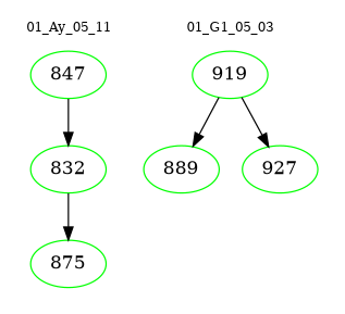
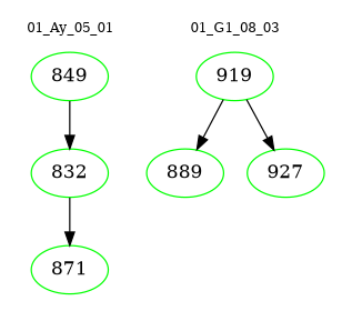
  digraph {
    node [color=green]
    edge [color=black]
-   n1 [label=847]
+   n1 [label=849]
    n2 [label=832]
-   n3 [label=875]
+   n3 [label=871]
    n4 [label=919]
    n5 [label=889]
    n6 [label=927]
    subgraph cluster_1 {
      color=white
      fontsize=10
-     label="01_Ay_05_11"
+     label="01_Ay_05_01"
      n1
      n2
      n3
    }
    subgraph cluster_2 {
      color=white
      fontsize=10
-     label="01_G1_05_03"
+     label="01_G1_08_03"
      n4
      n5
      n6
    }
    n1 -> n2
    n2 -> n3
    n4 -> n5
    n4 -> n6
  }
